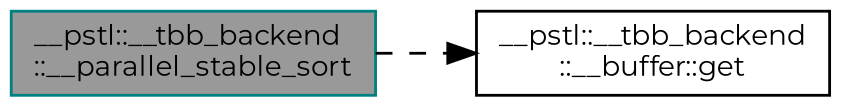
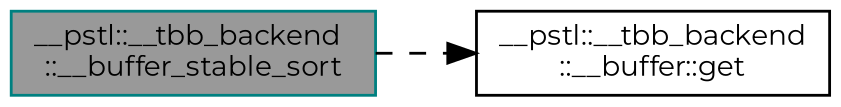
  digraph {
    rankdir=LR
    fontname=Montserrat
    node [fontname=Montserrat fontsize=10 shape=box style=filled]
-   n1 [color=teal fillcolor=grey60 fontcolor=black height=0.2 label="__pstl::__tbb_backend\l::__parallel_stable_sort" width=0.4]
+   n1 [color=teal fillcolor=grey60 fontcolor=black height=0.2 label="__pstl::__tbb_backend\l::__buffer_stable_sort" width=0.4]
    n2 [color=black fillcolor=white height=0.2 label="__pstl::__tbb_backend\l::__buffer::get" width=0.4]
    n1 -> n2 [color=black fontname=Montserrat fontsize=10 labelfontname=Helvetica labelfontsize=10 style=dashed]
  }
